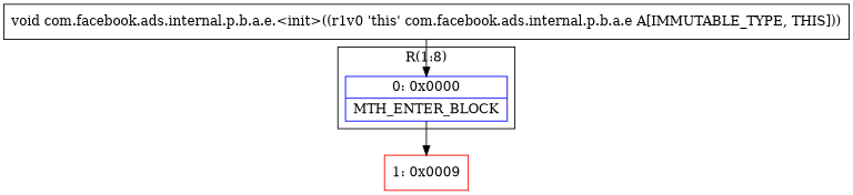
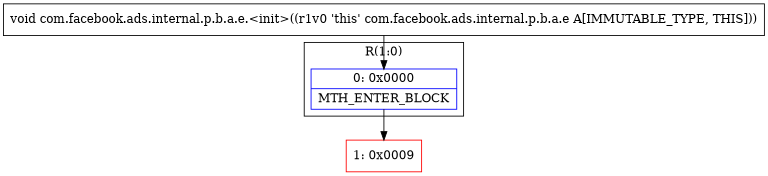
  digraph {
    node [shape=record]
    n1 [color=blue label="{0\:\ 0x0000|MTH_ENTER_BLOCK\l}"]
    n2 [color=red label="{1\:\ 0x0009}"]
    n3 [label="{void com.facebook.ads.internal.p.b.a.e.\<init\>((r1v0 'this' com.facebook.ads.internal.p.b.a.e A[IMMUTABLE_TYPE, THIS])) }"]
    subgraph cluster_1 {
-     label="R(1:8)"
+     label="R(1:0)"
      n1
    }
    n1 -> n2
    n3 -> n1
  }
